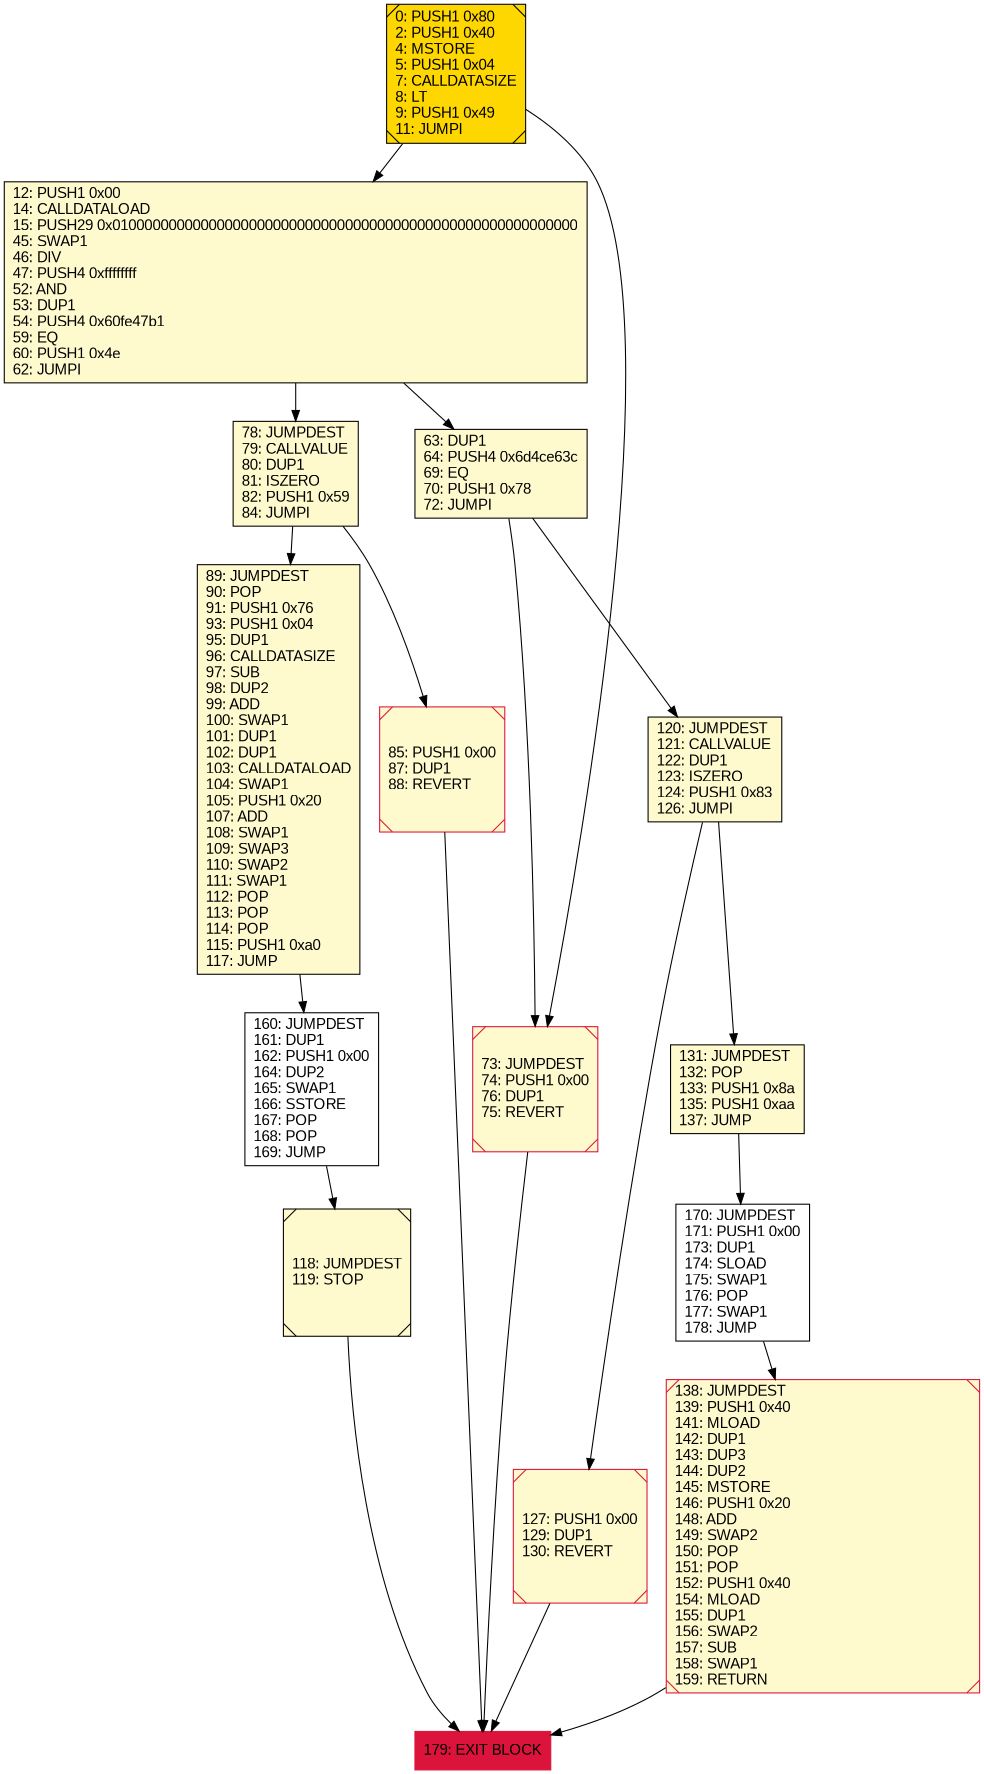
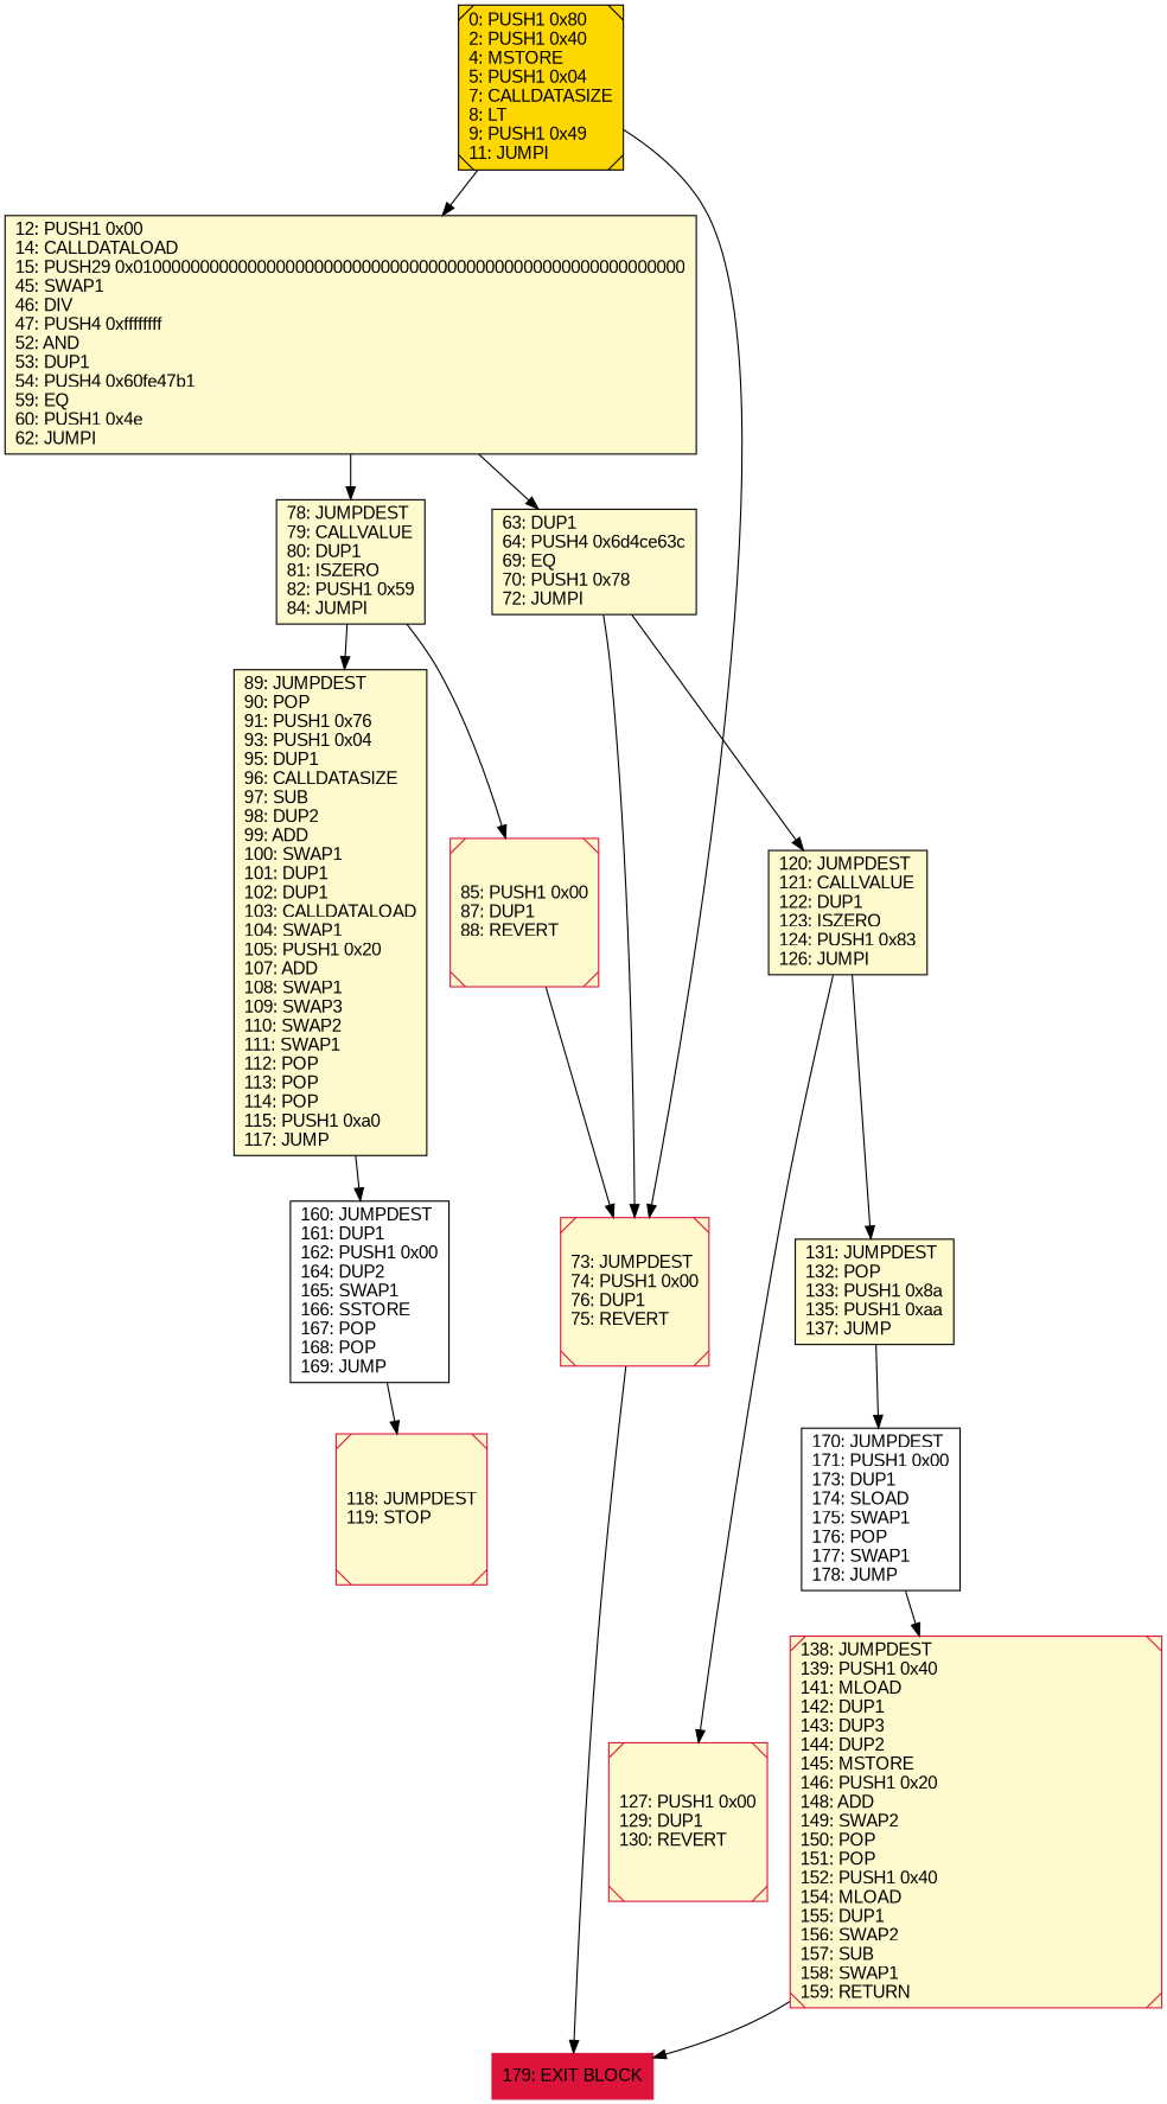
  digraph {
    rankdir=UD
    node [color=black fillcolor=lemonchiffon fontcolor=black fontname=arial shape=box style=filled]
    n1 [label="120: JUMPDEST\l121: CALLVALUE\l122: DUP1\l123: ISZERO\l124: PUSH1 0x83\l126: JUMPI\l"]
    n2 [label="131: JUMPDEST\l132: POP\l133: PUSH1 0x8a\l135: PUSH1 0xaa\l137: JUMP\l"]
    n3 [color=crimson label="127: PUSH1 0x00\l129: DUP1\l130: REVERT\l" shape=Msquare]
    n4 [fillcolor=white label="170: JUMPDEST\l171: PUSH1 0x00\l173: DUP1\l174: SLOAD\l175: SWAP1\l176: POP\l177: SWAP1\l178: JUMP\l"]
    n5 [color=crimson fillcolor=crimson label="179: EXIT BLOCK\l"]
    n6 [color=crimson label="138: JUMPDEST\l139: PUSH1 0x40\l141: MLOAD\l142: DUP1\l143: DUP3\l144: DUP2\l145: MSTORE\l146: PUSH1 0x20\l148: ADD\l149: SWAP2\l150: POP\l151: POP\l152: PUSH1 0x40\l154: MLOAD\l155: DUP1\l156: SWAP2\l157: SUB\l158: SWAP1\l159: RETURN\l" shape=Msquare]
-   n7 [label="118: JUMPDEST\l119: STOP\l" shape=Msquare]
+   n7 [color=crimson label="118: JUMPDEST\l119: STOP\l" shape=Msquare]
    n8 [fillcolor=gold label="0: PUSH1 0x80\l2: PUSH1 0x40\l4: MSTORE\l5: PUSH1 0x04\l7: CALLDATASIZE\l8: LT\l9: PUSH1 0x49\l11: JUMPI\l" shape=Msquare]
    n9 [color=crimson label="73: JUMPDEST\l74: PUSH1 0x00\l76: DUP1\l75: REVERT\l" shape=Msquare]
    n10 [label="12: PUSH1 0x00\l14: CALLDATALOAD\l15: PUSH29 0x0100000000000000000000000000000000000000000000000000000000\l45: SWAP1\l46: DIV\l47: PUSH4 0xffffffff\l52: AND\l53: DUP1\l54: PUSH4 0x60fe47b1\l59: EQ\l60: PUSH1 0x4e\l62: JUMPI\l"]
    n11 [label="78: JUMPDEST\l79: CALLVALUE\l80: DUP1\l81: ISZERO\l82: PUSH1 0x59\l84: JUMPI\l"]
    n12 [label="63: DUP1\l64: PUSH4 0x6d4ce63c\l69: EQ\l70: PUSH1 0x78\l72: JUMPI\l"]
    n13 [color=crimson label="85: PUSH1 0x00\l87: DUP1\l88: REVERT\l" shape=Msquare]
    n14 [label="89: JUMPDEST\l90: POP\l91: PUSH1 0x76\l93: PUSH1 0x04\l95: DUP1\l96: CALLDATASIZE\l97: SUB\l98: DUP2\l99: ADD\l100: SWAP1\l101: DUP1\l102: DUP1\l103: CALLDATALOAD\l104: SWAP1\l105: PUSH1 0x20\l107: ADD\l108: SWAP1\l109: SWAP3\l110: SWAP2\l111: SWAP1\l112: POP\l113: POP\l114: POP\l115: PUSH1 0xa0\l117: JUMP\l"]
    n15 [fillcolor=white label="160: JUMPDEST\l161: DUP1\l162: PUSH1 0x00\l164: DUP2\l165: SWAP1\l166: SSTORE\l167: POP\l168: POP\l169: JUMP\l"]
    n1 -> n2
    n1 -> n3
    n2 -> n4
-   n3 -> n5
    n4 -> n6
    n6 -> n5
-   n7 -> n5
    n8 -> n9
    n8 -> n10
    n9 -> n5
    n10 -> n11
    n10 -> n12
    n11 -> n13
    n11 -> n14
    n12 -> n1
    n12 -> n9
-   n13 -> n5
+   n13 -> n9
    n14 -> n15
    n15 -> n7
  }
